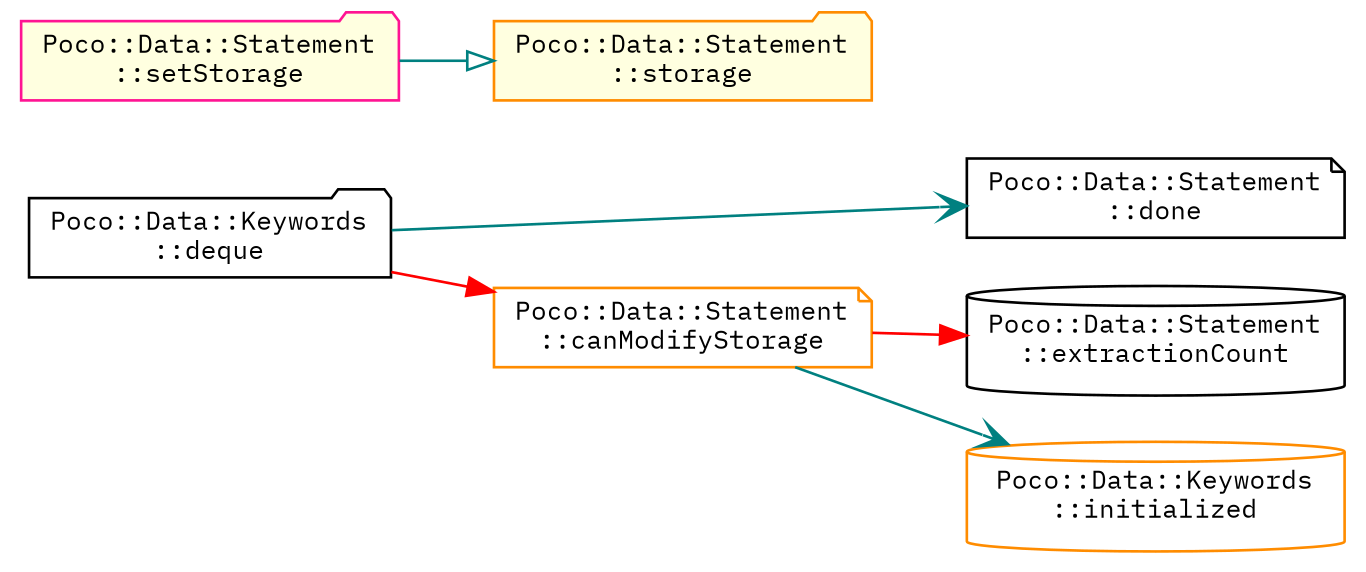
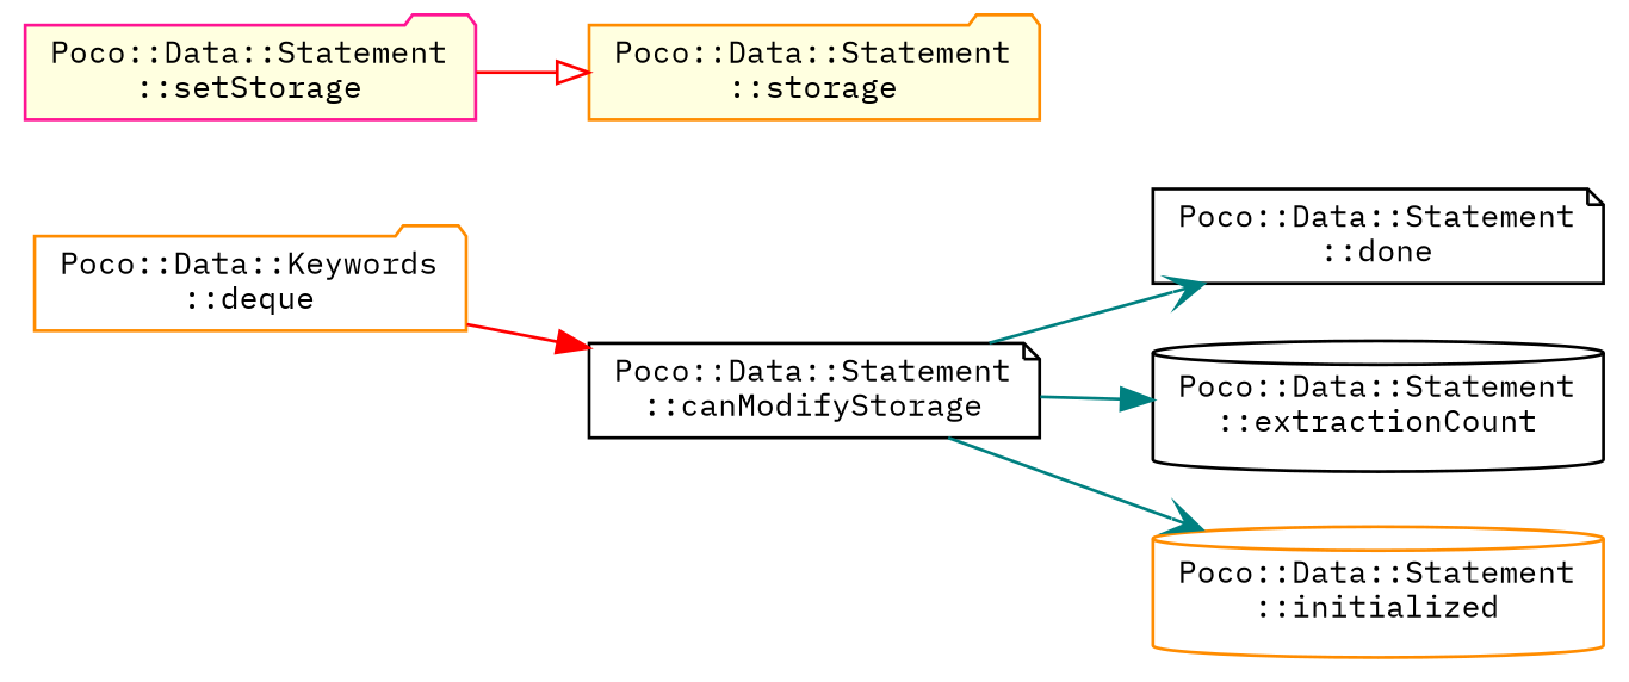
  digraph {
    fontname="IBM Plex Mono"
    rankdir=LR
    node [color=darkorange fillcolor=white fontname="IBM Plex Mono" fontsize=10 shape=folder style=filled]
    edge [arrowhead=normal color=teal fontname="IBM Plex Mono" fontsize=10 labelfontname=Helvetica labelfontsize=10 style=solid]
-   n1 [color=black fontcolor=black height=0.2 label="Poco::Data::Keywords\l::deque" width=0.4]
-   n2 [height=0.2 label="Poco::Data::Statement\l::canModifyStorage" shape=note width=0.4]
+   n1 [fontcolor=black height=0.2 label="Poco::Data::Keywords\l::deque" width=0.4]
+   n2 [color=black height=0.2 label="Poco::Data::Statement\l::canModifyStorage" shape=note width=0.4]
    n3 [color=black height=0.2 label="Poco::Data::Statement\l::done" shape=note width=0.4]
    n4 [color=black height=0.2 label="Poco::Data::Statement\l::extractionCount" shape=cylinder width=0.4]
-   n5 [height=0.2 label="Poco::Data::Keywords\l::initialized" shape=cylinder width=0.4]
+   n5 [height=0.2 label="Poco::Data::Statement\l::initialized" shape=cylinder width=0.4]
    n6 [color=deeppink fillcolor=lightyellow height=0.2 label="Poco::Data::Statement\l::setStorage" width=0.4]
    n7 [fillcolor=lightyellow height=0.2 label="Poco::Data::Statement\l::storage" width=0.4]
    n1 -> n2 [color=red]
-   n1 -> n3 [arrowhead=vee]
-   n2 -> n4 [color=red]
+   n2 -> n3 [arrowhead=vee]
+   n2 -> n4
    n2 -> n5 [arrowhead=vee]
-   n6 -> n7 [arrowhead=onormal]
+   n6 -> n7 [arrowhead=onormal color=red]
  }
